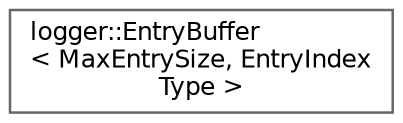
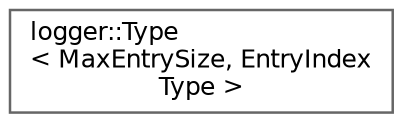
  digraph {
    rankdir=LR
-   n1 [color=grey40 fillcolor=white fontname=Helvetica fontsize=10 height=0.2 label="logger::EntryBuffer\l\< MaxEntrySize, EntryIndex\lType \>" shape=box style=filled width=0.4]
+   n1 [color=grey40 fillcolor=white fontname=Helvetica fontsize=10 height=0.2 label="logger::Type\l\< MaxEntrySize, EntryIndex\lType \>" shape=box style=filled width=0.4]
  }
